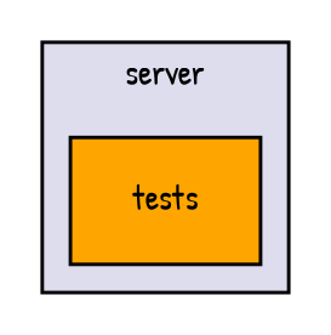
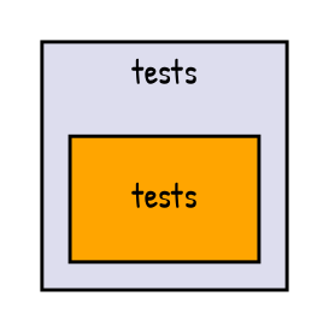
  digraph {
    compound=true
    fontname="Patrick Hand"
    n1 [fillcolor=orange fontname="Patrick Hand" fontsize=10 label=tests pencolor=black shape=box style=filled]
    subgraph cluster_1 {
      bgcolor="#ddddee"
      fontsize=10
-     label=server
+     label=tests
      pencolor=black
      n1
    }
  }
